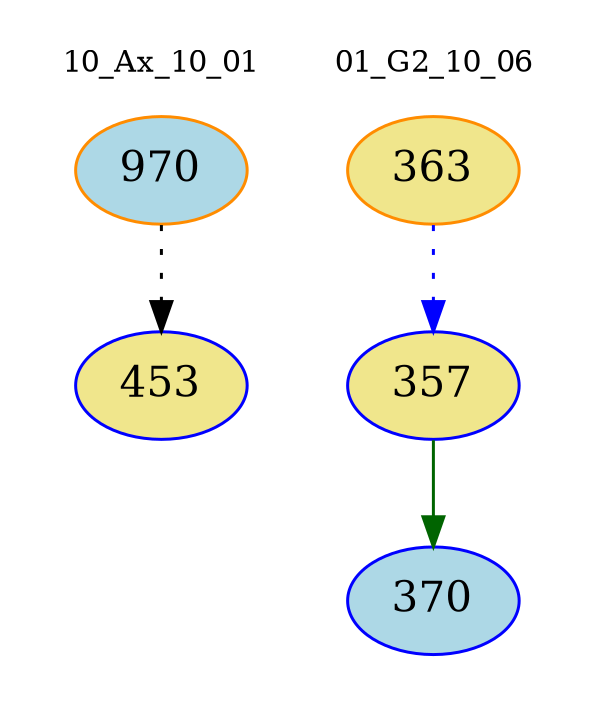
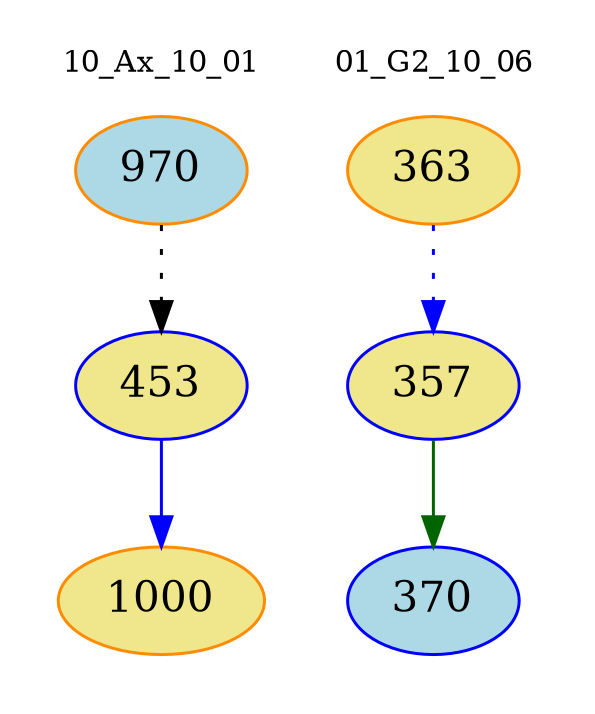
  digraph {
    node [color=darkorange fillcolor=khaki style=filled]
    edge [color=blue style=dotted]
    n1 [fillcolor=lightblue label=970]
    n2 [color=blue label=453]
+   n3 [label=1000]
    n4 [label=363]
    n5 [color=blue label=357]
    n6 [color=blue fillcolor=lightblue label=370]
    subgraph cluster_1 {
      color=white
      fontsize=10
      label="10_Ax_10_01"
      n1
      n2
+     n3
    }
    subgraph cluster_2 {
      color=white
      fontsize=10
      label="01_G2_10_06"
      n4
      n5
      n6
    }
    n1 -> n2 [color=black]
+   n2 -> n3 [style=solid]
    n4 -> n5
    n5 -> n6 [color=darkgreen style=solid]
  }
